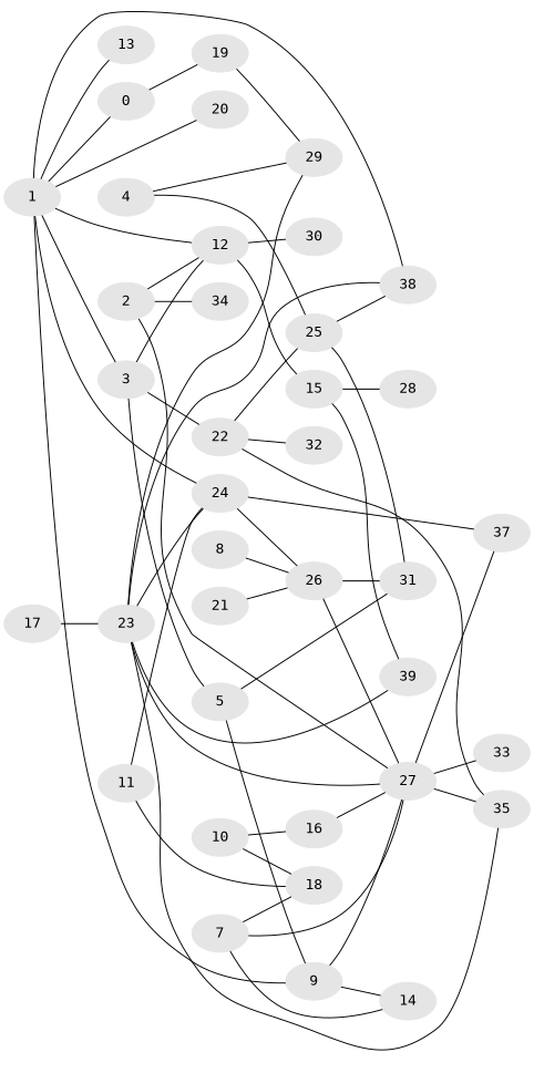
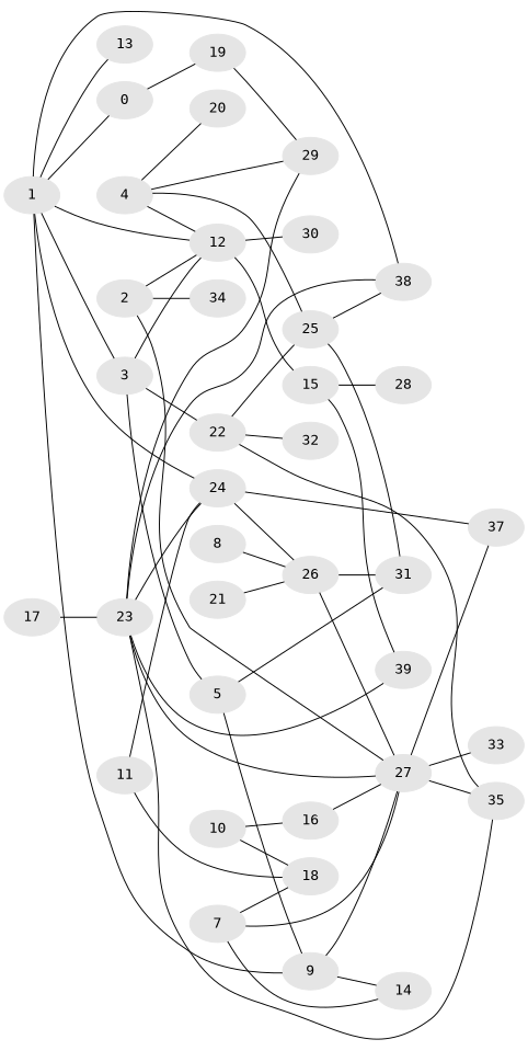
  graph {
    fontname="DejaVu Sans Mono"
    rankdir=LR
    node [color=gray90 fontname="DejaVu Sans Mono" style=filled]
    edge [fontname="DejaVu Sans Mono" weight=1.0]
    1
    3
    n3 [label=0]
    9
    12
    13
    24
    38
    5
    22
    19
    27
    14
    15
    30
    26
    37
    2
    34
    35
    33
    31
    25
    32
    4
    20
    29
    7
    18
    8
    10
    16
    11
    28
    39
    17
    23
    21
    1 -- 3
    1 -- n3
    1 -- 9
    1 -- 12
    1 -- 13
    1 -- 24
    1 -- 38
    3 -- 12
    3 -- 5
    3 -- 22
    n3 -- 19
    9 -- 27
    9 -- 14
    12 -- 15
    12 -- 30
    24 -- 26
    24 -- 37 [weight=2.0]
    5 -- 9
    5 -- 31
    22 -- 35
    22 -- 25
    22 -- 32
    19 -- 29
    27 -- 37
    27 -- 35
    27 -- 33
    15 -- 28
    15 -- 39
    26 -- 27
    26 -- 31
    2 -- 12
    2 -- 27
    2 -- 34
    25 -- 38
    25 -- 31
+   4 -- 12
    4 -- 25
-   1 -- 20
+   4 -- 20
    4 -- 29
    7 -- 27
    7 -- 14
    7 -- 18
    8 -- 26
    10 -- 18
    10 -- 16
    16 -- 27
    11 -- 24
    11 -- 18
    17 -- 23
    23 -- 24
    23 -- 38
    23 -- 27
    23 -- 35
    23 -- 29
    23 -- 39
    21 -- 26
  }
